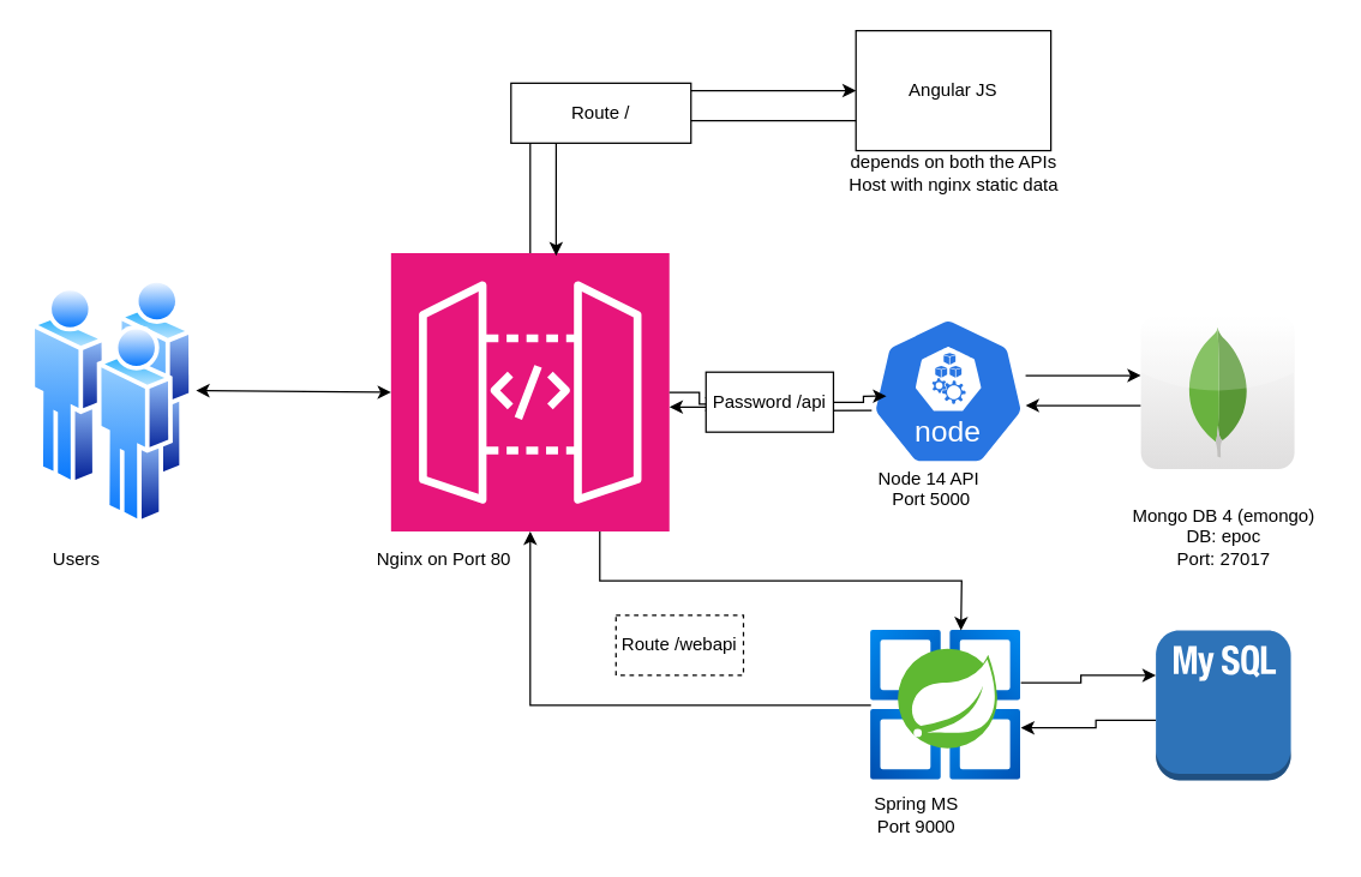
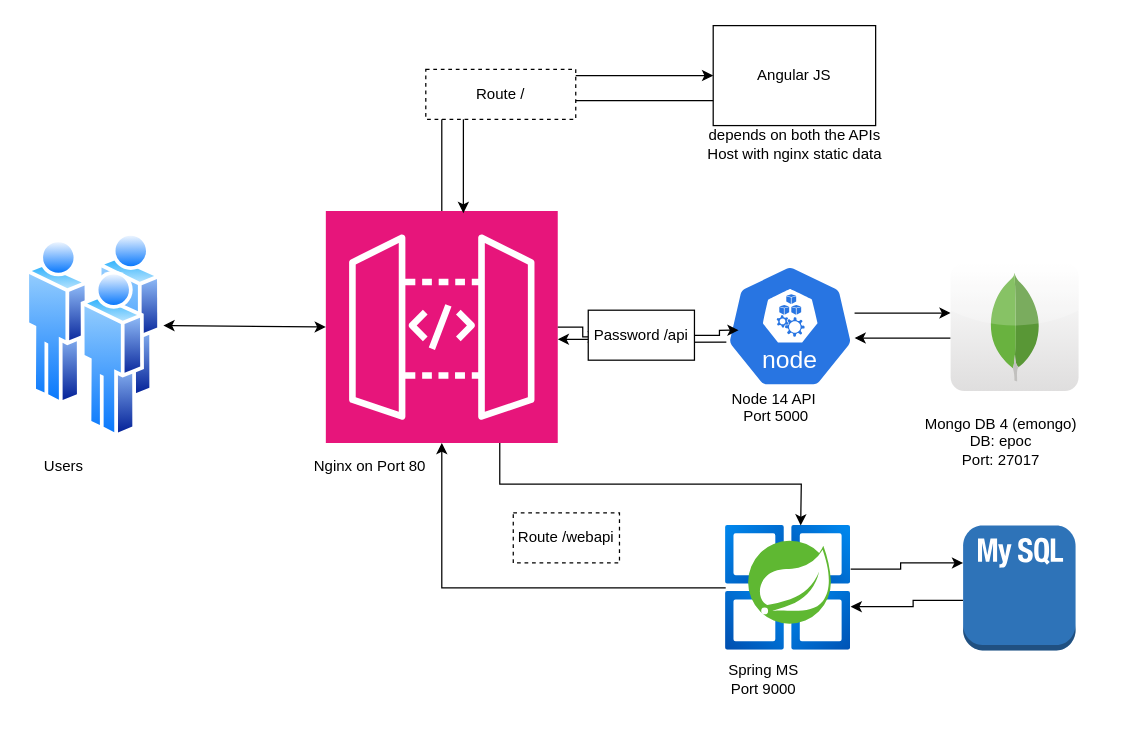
  <mxCell id="0" />
  <mxCell id="1" parent="0" />
  <mxCell id="2" value="" style="edgeStyle=orthogonalEdgeStyle;rounded=0;orthogonalLoop=1;jettySize=auto;html=1;" edge="1" parent="1" source="3" target="5"><mxGeometry relative="1" as="geometry"><Array as="points"><mxPoint x="700" y="250" /><mxPoint x="700" y="250" /></Array></mxGeometry></mxCell>
  <mxCell id="3" value="" style="aspect=fixed;sketch=0;html=1;dashed=0;whitespace=wrap;fillColor=#2875E2;strokeColor=#ffffff;points=[[0.005,0.63,0],[0.1,0.2,0],[0.9,0.2,0],[0.5,0,0],[0.995,0.63,0],[0.72,0.99,0],[0.5,1,0],[0.28,0.99,0]];shape=mxgraph.kubernetes.icon2;kubernetesLabel=1;prIcon=node" vertex="1" parent="1"><mxGeometry x="580" y="211" width="103.13" height="99" as="geometry" /></mxCell>
  <mxCell id="4" value="" style="edgeStyle=orthogonalEdgeStyle;rounded=0;orthogonalLoop=1;jettySize=auto;html=1;" edge="1" parent="1" source="5" target="3"><mxGeometry relative="1" as="geometry"><Array as="points"><mxPoint x="740" y="270" /><mxPoint x="740" y="270" /></Array></mxGeometry></mxCell>
  <mxCell id="5" value="" style="dashed=0;outlineConnect=0;html=1;align=center;labelPosition=center;verticalLabelPosition=bottom;verticalAlign=top;shape=mxgraph.webicons.mongodb;gradientColor=#DFDEDE" vertex="1" parent="1"><mxGeometry x="760" y="210" width="102.4" height="102.4" as="geometry" /></mxCell>
  <mxCell id="6" value="" style="edgeStyle=orthogonalEdgeStyle;rounded=0;orthogonalLoop=1;jettySize=auto;html=1;" edge="1" parent="1"><mxGeometry relative="1" as="geometry"><mxPoint x="680" y="455" as="sourcePoint" /><mxPoint x="770" y="450" as="targetPoint" /><Array as="points"><mxPoint x="720" y="455" /><mxPoint x="720" y="450" /></Array></mxGeometry></mxCell>
  <mxCell id="7" value="" style="edgeStyle=orthogonalEdgeStyle;rounded=0;orthogonalLoop=1;jettySize=auto;html=1;" edge="1" parent="1" source="8" target="14"><mxGeometry relative="1" as="geometry"><mxPoint x="500" y="470" as="targetPoint" /></mxGeometry></mxCell>
  <mxCell id="8" value="" style="image;aspect=fixed;html=1;points=[];align=center;fontSize=12;image=img/lib/azure2/compute/Azure_Spring_Cloud.svg;" vertex="1" parent="1"><mxGeometry x="580" y="420" width="100" height="100" as="geometry" /></mxCell>
  <mxCell id="9" value="" style="edgeStyle=orthogonalEdgeStyle;rounded=0;orthogonalLoop=1;jettySize=auto;html=1;" edge="1" parent="1"><mxGeometry relative="1" as="geometry"><mxPoint x="770" y="480" as="sourcePoint" /><mxPoint x="680" y="485" as="targetPoint" /><Array as="points"><mxPoint x="730" y="480" /><mxPoint x="730" y="485" /></Array></mxGeometry></mxCell>
  <mxCell id="10" value="" style="outlineConnect=0;dashed=0;verticalLabelPosition=bottom;verticalAlign=top;align=center;html=1;shape=mxgraph.aws3.mysql_db_instance_2;fillColor=#2E73B8;gradientColor=none;" vertex="1" parent="1"><mxGeometry x="770" y="420" width="90" height="100" as="geometry" /></mxCell>
  <mxCell id="11" value="Angular JS" style="rounded=0;whiteSpace=wrap;html=1;" vertex="1" parent="1"><mxGeometry x="570" y="20" width="130" height="80" as="geometry" /></mxCell>
  <mxCell id="12" style="edgeStyle=orthogonalEdgeStyle;rounded=0;orthogonalLoop=1;jettySize=auto;html=1;exitX=0.5;exitY=0;exitDx=0;exitDy=0;exitPerimeter=0;entryX=0;entryY=0.5;entryDx=0;entryDy=0;" edge="1" parent="1" source="14" target="11"><mxGeometry relative="1" as="geometry" /></mxCell>
  <mxCell id="13" style="edgeStyle=orthogonalEdgeStyle;rounded=0;orthogonalLoop=1;jettySize=auto;html=1;exitX=0.75;exitY=1;exitDx=0;exitDy=0;exitPerimeter=0;" edge="1" parent="1" source="14"><mxGeometry relative="1" as="geometry"><mxPoint x="640" y="420" as="targetPoint" /></mxGeometry></mxCell>
  <mxCell id="14" value="" style="sketch=0;points=[[0,0,0],[0.25,0,0],[0.5,0,0],[0.75,0,0],[1,0,0],[0,1,0],[0.25,1,0],[0.5,1,0],[0.75,1,0],[1,1,0],[0,0.25,0],[0,0.5,0],[0,0.75,0],[1,0.25,0],[1,0.5,0],[1,0.75,0]];outlineConnect=0;fontColor=#232F3E;fillColor=#E7157B;strokeColor=#ffffff;dashed=0;verticalLabelPosition=bottom;verticalAlign=top;align=center;html=1;fontSize=12;fontStyle=0;aspect=fixed;shape=mxgraph.aws4.resourceIcon;resIcon=mxgraph.aws4.api_gateway;" vertex="1" parent="1"><mxGeometry x="260" y="168.4" width="185.6" height="185.6" as="geometry" /></mxCell>
  <mxCell id="15" style="edgeStyle=orthogonalEdgeStyle;rounded=0;orthogonalLoop=1;jettySize=auto;html=1;exitX=0;exitY=0.75;exitDx=0;exitDy=0;entryX=0.593;entryY=0.009;entryDx=0;entryDy=0;entryPerimeter=0;" edge="1" parent="1" source="11" target="14"><mxGeometry relative="1" as="geometry" /></mxCell>
  <mxCell id="16" style="edgeStyle=orthogonalEdgeStyle;rounded=0;orthogonalLoop=1;jettySize=auto;html=1;exitX=0.005;exitY=0.63;exitDx=0;exitDy=0;exitPerimeter=0;entryX=1;entryY=0.553;entryDx=0;entryDy=0;entryPerimeter=0;" edge="1" parent="1" source="3" target="14"><mxGeometry relative="1" as="geometry" /></mxCell>
  <mxCell id="17" style="edgeStyle=orthogonalEdgeStyle;rounded=0;orthogonalLoop=1;jettySize=auto;html=1;entryX=0.1;entryY=0.533;entryDx=0;entryDy=0;entryPerimeter=0;" edge="1" parent="1" source="28" target="3"><mxGeometry relative="1" as="geometry" /></mxCell>
  <mxCell id="18" value="" style="image;aspect=fixed;perimeter=ellipsePerimeter;html=1;align=center;shadow=0;dashed=0;spacingTop=3;image=img/lib/active_directory/users.svg;" vertex="1" parent="1"><mxGeometry x="20" y="185.5" width="108.57" height="164.5" as="geometry" /></mxCell>
  <mxCell id="19" value="" style="endArrow=classic;startArrow=classic;html=1;rounded=0;entryX=0;entryY=0.5;entryDx=0;entryDy=0;entryPerimeter=0;" edge="1" parent="1" target="14"><mxGeometry width="50" height="50" relative="1" as="geometry"><mxPoint x="130" y="260" as="sourcePoint" /><mxPoint x="200" y="230" as="targetPoint" /></mxGeometry></mxCell>
  <mxCell id="20" value="Users" style="text;html=1;align=center;verticalAlign=middle;resizable=0;points=[];autosize=1;strokeColor=none;fillColor=none;" vertex="1" parent="1"><mxGeometry x="25" y="358" width="50" height="30" as="geometry" /></mxCell>
  <mxCell id="21" value="Nginx on Port 80" style="text;html=1;align=center;verticalAlign=middle;resizable=0;points=[];autosize=1;strokeColor=none;fillColor=none;" vertex="1" parent="1"><mxGeometry x="240" y="358" width="110" height="30" as="geometry" /></mxCell>
- <mxCell id="22" value="Mongo DB 4 (emongo)&lt;div&gt;DB: epoc&lt;/div&gt;&lt;div&gt;Port: 27017&lt;/div&gt;" style="text;html=1;align=center;verticalAlign=middle;resizable=0;points=[];autosize=1;strokeColor=none;fillColor=none;" vertex="1" parent="1"><mxGeometry x="745" y="328" width="140" height="60" as="geometry" /></mxCell>
+ <mxCell id="22" value="Mongo DB 4 (emongo)&lt;div&gt;DB: epoc&lt;/div&gt;&lt;div&gt;Port: 27017&lt;/div&gt;" style="text;html=1;align=center;verticalAlign=middle;resizable=0;points=[];autosize=1;strokeColor=none;fillColor=none;" vertex="1" parent="1"><mxGeometry x="730" y="323" width="140" height="60" as="geometry" /></mxCell>
  <mxCell id="23" value="&lt;div&gt;Spring MS&lt;/div&gt;Port 9000" style="text;html=1;align=center;verticalAlign=middle;resizable=0;points=[];autosize=1;strokeColor=none;fillColor=none;" vertex="1" parent="1"><mxGeometry x="570" y="523" width="80" height="40" as="geometry" /></mxCell>
  <mxCell id="24" value="Node 14 API&amp;nbsp;&lt;div&gt;Port 5000&lt;div&gt;&lt;br&gt;&lt;/div&gt;&lt;/div&gt;" style="text;html=1;align=center;verticalAlign=middle;resizable=0;points=[];autosize=1;strokeColor=none;fillColor=none;" vertex="1" parent="1"><mxGeometry x="575" y="303" width="90" height="60" as="geometry" /></mxCell>
  <mxCell id="25" value="depends on both the APIs&lt;div&gt;Host with nginx static data&lt;/div&gt;" style="text;html=1;align=center;verticalAlign=middle;resizable=0;points=[];autosize=1;strokeColor=none;fillColor=none;" vertex="1" parent="1"><mxGeometry x="555" y="95" width="160" height="40" as="geometry" /></mxCell>
- <mxCell id="26" value="Route /" style="whiteSpace=wrap;html=1;" vertex="1" parent="1"><mxGeometry x="340" y="55" width="120" height="40" as="geometry" /></mxCell>
+ <mxCell id="26" value="Route /" style="whiteSpace=wrap;html=1;dashed=1;" vertex="1" parent="1"><mxGeometry x="340" y="55" width="120" height="40" as="geometry" /></mxCell>
  <mxCell id="27" value="" style="edgeStyle=orthogonalEdgeStyle;rounded=0;orthogonalLoop=1;jettySize=auto;html=1;entryX=0.1;entryY=0.533;entryDx=0;entryDy=0;entryPerimeter=0;" edge="1" parent="1" source="14" target="28"><mxGeometry relative="1" as="geometry"><mxPoint x="446" y="261" as="sourcePoint" /><mxPoint x="590" y="264" as="targetPoint" /></mxGeometry></mxCell>
  <mxCell id="28" value="Password /api" style="whiteSpace=wrap;html=1;" vertex="1" parent="1"><mxGeometry x="470" y="247.75" width="85" height="40" as="geometry" /></mxCell>
  <mxCell id="29" value="Route /webapi" style="whiteSpace=wrap;html=1;dashed=1;" vertex="1" parent="1"><mxGeometry x="410" y="410" width="85" height="40" as="geometry" /></mxCell>
